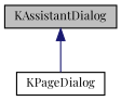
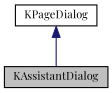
  digraph {
    fontname="Playfair Display"
    node [color=black fontname="Playfair Display" fontsize=10 shape=record style=filled]
    n1 [fillcolor=grey75 fontcolor=black height=0.2 label=KAssistantDialog width=0.4]
    n2 [fillcolor=white height=0.2 label=KPageDialog width=0.4]
-   n1 -> n2 [color=midnightblue dir=back fontname="Playfair Display" fontsize=10 labelfontname=Helvetica labelfontsize=10 style=solid]
+   n2 -> n1 [color=midnightblue dir=back fontname="Playfair Display" fontsize=10 labelfontname=Helvetica labelfontsize=10 style=solid]
  }
